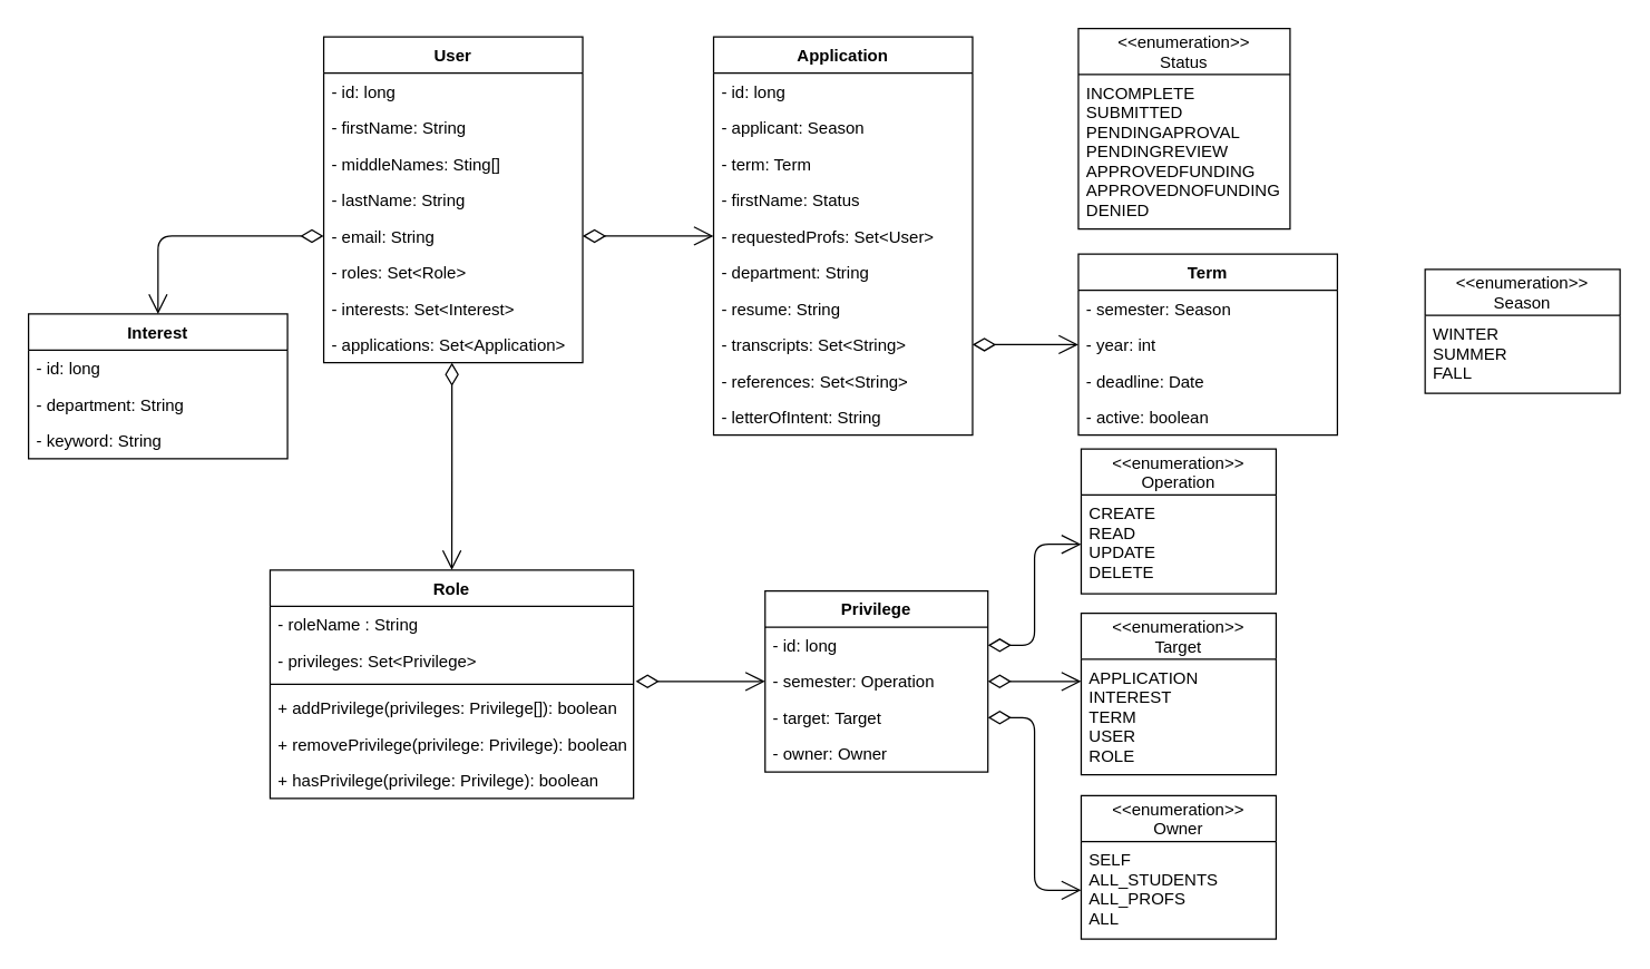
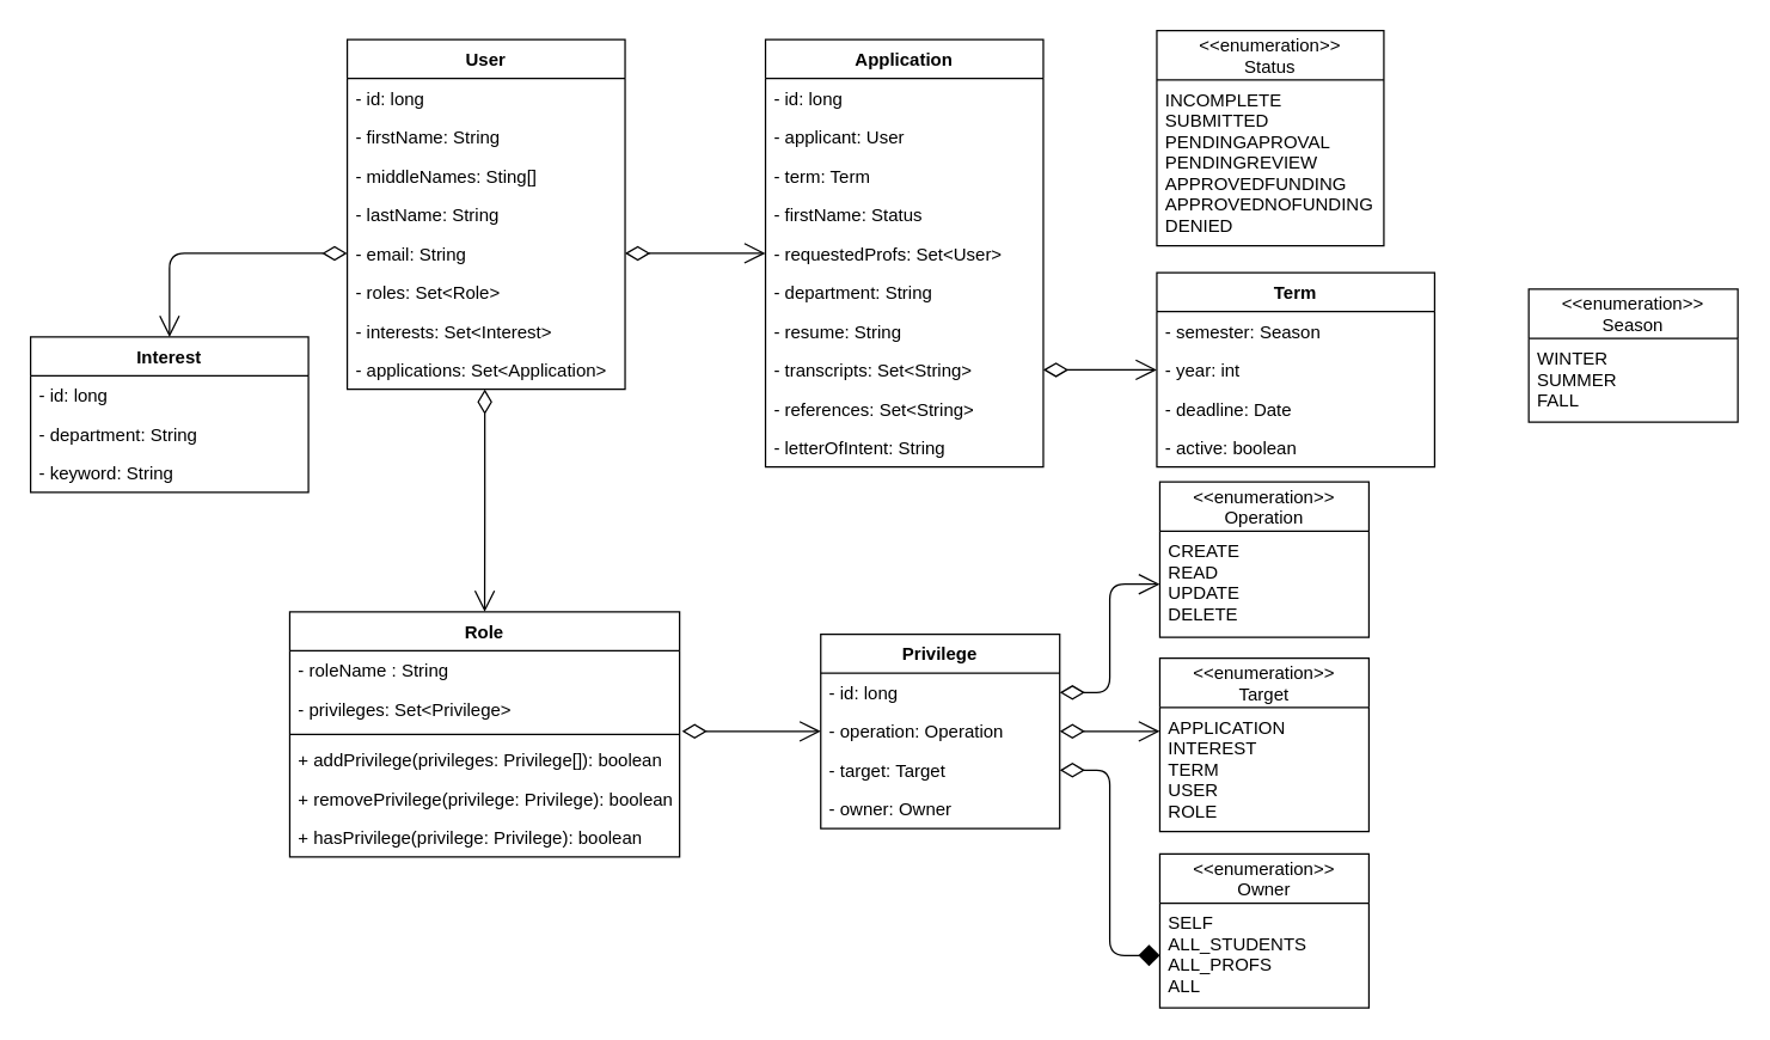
  <mxCell id="0" />
  <mxCell id="1" parent="0" />
  <mxCell id="2" value="&lt;&lt;enumeration&gt;&gt;&#10;Operation" style="swimlane;fontStyle=0;childLayout=stackLayout;horizontal=1;startSize=33;fillColor=none;horizontalStack=0;resizeParent=1;resizeParentMax=0;resizeLast=0;collapsible=1;marginBottom=0;" parent="1" vertex="1"><mxGeometry x="776" y="322" width="140" height="104" as="geometry" /></mxCell>
  <mxCell id="3" value="CREATE&#10;READ&#10;UPDATE&#10;DELETE" style="text;strokeColor=none;fillColor=none;align=left;verticalAlign=top;spacingLeft=4;spacingRight=4;overflow=hidden;rotatable=0;points=[[0,0.5],[1,0.5]];portConstraint=eastwest;" parent="2" vertex="1"><mxGeometry y="33" width="140" height="71" as="geometry" /></mxCell>
  <mxCell id="4" value="Privilege" style="swimlane;fontStyle=1;align=center;verticalAlign=top;childLayout=stackLayout;horizontal=1;startSize=26;horizontalStack=0;resizeParent=1;resizeParentMax=0;resizeLast=0;collapsible=1;marginBottom=0;" parent="1" vertex="1"><mxGeometry x="549" y="424" width="160" height="130" as="geometry" /></mxCell>
  <mxCell id="5" value="- id: long" style="text;strokeColor=none;fillColor=none;align=left;verticalAlign=top;spacingLeft=4;spacingRight=4;overflow=hidden;rotatable=0;points=[[0,0.5],[1,0.5]];portConstraint=eastwest;" parent="4" vertex="1"><mxGeometry y="26" width="160" height="26" as="geometry" /></mxCell>
- <mxCell id="6" value="- semester: Operation" style="text;strokeColor=none;fillColor=none;align=left;verticalAlign=top;spacingLeft=4;spacingRight=4;overflow=hidden;rotatable=0;points=[[0,0.5],[1,0.5]];portConstraint=eastwest;" parent="4" vertex="1"><mxGeometry y="52" width="160" height="26" as="geometry" /></mxCell>
+ <mxCell id="6" value="- operation: Operation" style="text;strokeColor=none;fillColor=none;align=left;verticalAlign=top;spacingLeft=4;spacingRight=4;overflow=hidden;rotatable=0;points=[[0,0.5],[1,0.5]];portConstraint=eastwest;" parent="4" vertex="1"><mxGeometry y="52" width="160" height="26" as="geometry" /></mxCell>
  <mxCell id="7" value="- target: Target" style="text;strokeColor=none;fillColor=none;align=left;verticalAlign=top;spacingLeft=4;spacingRight=4;overflow=hidden;rotatable=0;points=[[0,0.5],[1,0.5]];portConstraint=eastwest;" parent="4" vertex="1"><mxGeometry y="78" width="160" height="26" as="geometry" /></mxCell>
  <mxCell id="8" value="- owner: Owner" style="text;strokeColor=none;fillColor=none;align=left;verticalAlign=top;spacingLeft=4;spacingRight=4;overflow=hidden;rotatable=0;points=[[0,0.5],[1,0.5]];portConstraint=eastwest;" parent="4" vertex="1"><mxGeometry y="104" width="160" height="26" as="geometry" /></mxCell>
  <mxCell id="9" value="&lt;&lt;enumeration&gt;&gt;&#10;Target" style="swimlane;fontStyle=0;childLayout=stackLayout;horizontal=1;startSize=33;fillColor=none;horizontalStack=0;resizeParent=1;resizeParentMax=0;resizeLast=0;collapsible=1;marginBottom=0;" parent="1" vertex="1"><mxGeometry x="776" y="440" width="140" height="116" as="geometry" /></mxCell>
  <mxCell id="10" value="APPLICATION&#10;INTEREST&#10;TERM&#10;USER&#10;ROLE" style="text;strokeColor=none;fillColor=none;align=left;verticalAlign=top;spacingLeft=4;spacingRight=4;overflow=hidden;rotatable=0;points=[[0,0.5],[1,0.5]];portConstraint=eastwest;" parent="9" vertex="1"><mxGeometry y="33" width="140" height="83" as="geometry" /></mxCell>
  <mxCell id="11" value="&lt;&lt;enumeration&gt;&gt;&#10;Owner" style="swimlane;fontStyle=0;childLayout=stackLayout;horizontal=1;startSize=33;fillColor=none;horizontalStack=0;resizeParent=1;resizeParentMax=0;resizeLast=0;collapsible=1;marginBottom=0;" parent="1" vertex="1"><mxGeometry x="776" y="571" width="140" height="103" as="geometry" /></mxCell>
  <mxCell id="12" value="SELF&#10;ALL_STUDENTS&#10;ALL_PROFS&#10;ALL" style="text;strokeColor=none;fillColor=none;align=left;verticalAlign=top;spacingLeft=4;spacingRight=4;overflow=hidden;rotatable=0;points=[[0,0.5],[1,0.5]];portConstraint=eastwest;" parent="11" vertex="1"><mxGeometry y="33" width="140" height="70" as="geometry" /></mxCell>
  <mxCell id="13" value="Role" style="swimlane;fontStyle=1;align=center;verticalAlign=top;childLayout=stackLayout;horizontal=1;startSize=26;horizontalStack=0;resizeParent=1;resizeParentMax=0;resizeLast=0;collapsible=1;marginBottom=0;" parent="1" vertex="1"><mxGeometry x="193.5" y="409" width="261" height="164" as="geometry" /></mxCell>
  <mxCell id="14" value="- roleName : String" style="text;strokeColor=none;fillColor=none;align=left;verticalAlign=top;spacingLeft=4;spacingRight=4;overflow=hidden;rotatable=0;points=[[0,0.5],[1,0.5]];portConstraint=eastwest;" parent="13" vertex="1"><mxGeometry y="26" width="261" height="26" as="geometry" /></mxCell>
  <mxCell id="15" value="- privileges: Set&lt;Privilege&gt;" style="text;strokeColor=none;fillColor=none;align=left;verticalAlign=top;spacingLeft=4;spacingRight=4;overflow=hidden;rotatable=0;points=[[0,0.5],[1,0.5]];portConstraint=eastwest;" parent="13" vertex="1"><mxGeometry y="52" width="261" height="26" as="geometry" /></mxCell>
  <mxCell id="16" value="" style="line;strokeWidth=1;fillColor=none;align=left;verticalAlign=middle;spacingTop=-1;spacingLeft=3;spacingRight=3;rotatable=0;labelPosition=right;points=[];portConstraint=eastwest;" parent="13" vertex="1"><mxGeometry y="78" width="261" height="8" as="geometry" /></mxCell>
  <mxCell id="17" value="+ addPrivilege(privileges: Privilege[]): boolean" style="text;strokeColor=none;fillColor=none;align=left;verticalAlign=top;spacingLeft=4;spacingRight=4;overflow=hidden;rotatable=0;points=[[0,0.5],[1,0.5]];portConstraint=eastwest;" parent="13" vertex="1"><mxGeometry y="86" width="261" height="26" as="geometry" /></mxCell>
  <mxCell id="18" value="+ removePrivilege(privilege: Privilege): boolean" style="text;strokeColor=none;fillColor=none;align=left;verticalAlign=top;spacingLeft=4;spacingRight=4;overflow=hidden;rotatable=0;points=[[0,0.5],[1,0.5]];portConstraint=eastwest;" parent="13" vertex="1"><mxGeometry y="112" width="261" height="26" as="geometry" /></mxCell>
  <mxCell id="19" value="+ hasPrivilege(privilege: Privilege): boolean" style="text;strokeColor=none;fillColor=none;align=left;verticalAlign=top;spacingLeft=4;spacingRight=4;overflow=hidden;rotatable=0;points=[[0,0.5],[1,0.5]];portConstraint=eastwest;" parent="13" vertex="1"><mxGeometry y="138" width="261" height="26" as="geometry" /></mxCell>
  <mxCell id="20" value="User" style="swimlane;fontStyle=1;align=center;verticalAlign=top;childLayout=stackLayout;horizontal=1;startSize=26;horizontalStack=0;resizeParent=1;resizeParentMax=0;resizeLast=0;collapsible=1;marginBottom=0;" parent="1" vertex="1"><mxGeometry x="232" y="26" width="186" height="234" as="geometry" /></mxCell>
  <mxCell id="21" value="- id: long" style="text;strokeColor=none;fillColor=none;align=left;verticalAlign=top;spacingLeft=4;spacingRight=4;overflow=hidden;rotatable=0;points=[[0,0.5],[1,0.5]];portConstraint=eastwest;" parent="20" vertex="1"><mxGeometry y="26" width="186" height="26" as="geometry" /></mxCell>
  <mxCell id="22" value="- firstName: String" style="text;strokeColor=none;fillColor=none;align=left;verticalAlign=top;spacingLeft=4;spacingRight=4;overflow=hidden;rotatable=0;points=[[0,0.5],[1,0.5]];portConstraint=eastwest;" parent="20" vertex="1"><mxGeometry y="52" width="186" height="26" as="geometry" /></mxCell>
  <mxCell id="23" value="- middleNames: Sting[]" style="text;strokeColor=none;fillColor=none;align=left;verticalAlign=top;spacingLeft=4;spacingRight=4;overflow=hidden;rotatable=0;points=[[0,0.5],[1,0.5]];portConstraint=eastwest;" parent="20" vertex="1"><mxGeometry y="78" width="186" height="26" as="geometry" /></mxCell>
  <mxCell id="24" value="- lastName: String" style="text;strokeColor=none;fillColor=none;align=left;verticalAlign=top;spacingLeft=4;spacingRight=4;overflow=hidden;rotatable=0;points=[[0,0.5],[1,0.5]];portConstraint=eastwest;" parent="20" vertex="1"><mxGeometry y="104" width="186" height="26" as="geometry" /></mxCell>
  <mxCell id="25" value="- email: String" style="text;strokeColor=none;fillColor=none;align=left;verticalAlign=top;spacingLeft=4;spacingRight=4;overflow=hidden;rotatable=0;points=[[0,0.5],[1,0.5]];portConstraint=eastwest;" parent="20" vertex="1"><mxGeometry y="130" width="186" height="26" as="geometry" /></mxCell>
  <mxCell id="26" value="- roles: Set&lt;Role&gt;" style="text;strokeColor=none;fillColor=none;align=left;verticalAlign=top;spacingLeft=4;spacingRight=4;overflow=hidden;rotatable=0;points=[[0,0.5],[1,0.5]];portConstraint=eastwest;" parent="20" vertex="1"><mxGeometry y="156" width="186" height="26" as="geometry" /></mxCell>
  <mxCell id="27" value="- interests: Set&lt;Interest&gt;" style="text;strokeColor=none;fillColor=none;align=left;verticalAlign=top;spacingLeft=4;spacingRight=4;overflow=hidden;rotatable=0;points=[[0,0.5],[1,0.5]];portConstraint=eastwest;" parent="20" vertex="1"><mxGeometry y="182" width="186" height="26" as="geometry" /></mxCell>
  <mxCell id="28" value="- applications: Set&lt;Application&gt;" style="text;strokeColor=none;fillColor=none;align=left;verticalAlign=top;spacingLeft=4;spacingRight=4;overflow=hidden;rotatable=0;points=[[0,0.5],[1,0.5]];portConstraint=eastwest;" parent="20" vertex="1"><mxGeometry y="208" width="186" height="26" as="geometry" /></mxCell>
  <mxCell id="29" value="Interest" style="swimlane;fontStyle=1;align=center;verticalAlign=top;childLayout=stackLayout;horizontal=1;startSize=26;horizontalStack=0;resizeParent=1;resizeParentMax=0;resizeLast=0;collapsible=1;marginBottom=0;" parent="1" vertex="1"><mxGeometry x="20" y="225" width="186" height="104" as="geometry" /></mxCell>
  <mxCell id="30" value="- id: long" style="text;strokeColor=none;fillColor=none;align=left;verticalAlign=top;spacingLeft=4;spacingRight=4;overflow=hidden;rotatable=0;points=[[0,0.5],[1,0.5]];portConstraint=eastwest;" parent="29" vertex="1"><mxGeometry y="26" width="186" height="26" as="geometry" /></mxCell>
  <mxCell id="31" value="- department: String" style="text;strokeColor=none;fillColor=none;align=left;verticalAlign=top;spacingLeft=4;spacingRight=4;overflow=hidden;rotatable=0;points=[[0,0.5],[1,0.5]];portConstraint=eastwest;" parent="29" vertex="1"><mxGeometry y="52" width="186" height="26" as="geometry" /></mxCell>
  <mxCell id="32" value="- keyword: String" style="text;strokeColor=none;fillColor=none;align=left;verticalAlign=top;spacingLeft=4;spacingRight=4;overflow=hidden;rotatable=0;points=[[0,0.5],[1,0.5]];portConstraint=eastwest;" parent="29" vertex="1"><mxGeometry y="78" width="186" height="26" as="geometry" /></mxCell>
  <mxCell id="33" value="Application" style="swimlane;fontStyle=1;align=center;verticalAlign=top;childLayout=stackLayout;horizontal=1;startSize=26;horizontalStack=0;resizeParent=1;resizeParentMax=0;resizeLast=0;collapsible=1;marginBottom=0;" parent="1" vertex="1"><mxGeometry x="512" y="26" width="186" height="286" as="geometry" /></mxCell>
  <mxCell id="34" value="- id: long" style="text;strokeColor=none;fillColor=none;align=left;verticalAlign=top;spacingLeft=4;spacingRight=4;overflow=hidden;rotatable=0;points=[[0,0.5],[1,0.5]];portConstraint=eastwest;" parent="33" vertex="1"><mxGeometry y="26" width="186" height="26" as="geometry" /></mxCell>
- <mxCell id="35" value="- applicant: Season" style="text;strokeColor=none;fillColor=none;align=left;verticalAlign=top;spacingLeft=4;spacingRight=4;overflow=hidden;rotatable=0;points=[[0,0.5],[1,0.5]];portConstraint=eastwest;" parent="33" vertex="1"><mxGeometry y="52" width="186" height="26" as="geometry" /></mxCell>
+ <mxCell id="35" value="- applicant: User" style="text;strokeColor=none;fillColor=none;align=left;verticalAlign=top;spacingLeft=4;spacingRight=4;overflow=hidden;rotatable=0;points=[[0,0.5],[1,0.5]];portConstraint=eastwest;" parent="33" vertex="1"><mxGeometry y="52" width="186" height="26" as="geometry" /></mxCell>
  <mxCell id="36" value="- term: Term" style="text;strokeColor=none;fillColor=none;align=left;verticalAlign=top;spacingLeft=4;spacingRight=4;overflow=hidden;rotatable=0;points=[[0,0.5],[1,0.5]];portConstraint=eastwest;" parent="33" vertex="1"><mxGeometry y="78" width="186" height="26" as="geometry" /></mxCell>
  <mxCell id="37" value="- firstName: Status" style="text;strokeColor=none;fillColor=none;align=left;verticalAlign=top;spacingLeft=4;spacingRight=4;overflow=hidden;rotatable=0;points=[[0,0.5],[1,0.5]];portConstraint=eastwest;" parent="33" vertex="1"><mxGeometry y="104" width="186" height="26" as="geometry" /></mxCell>
  <mxCell id="38" value="- requestedProfs: Set&lt;User&gt;" style="text;strokeColor=none;fillColor=none;align=left;verticalAlign=top;spacingLeft=4;spacingRight=4;overflow=hidden;rotatable=0;points=[[0,0.5],[1,0.5]];portConstraint=eastwest;" parent="33" vertex="1"><mxGeometry y="130" width="186" height="26" as="geometry" /></mxCell>
  <mxCell id="39" value="- department: String" style="text;strokeColor=none;fillColor=none;align=left;verticalAlign=top;spacingLeft=4;spacingRight=4;overflow=hidden;rotatable=0;points=[[0,0.5],[1,0.5]];portConstraint=eastwest;" parent="33" vertex="1"><mxGeometry y="156" width="186" height="26" as="geometry" /></mxCell>
  <mxCell id="40" value="- resume: String" style="text;strokeColor=none;fillColor=none;align=left;verticalAlign=top;spacingLeft=4;spacingRight=4;overflow=hidden;rotatable=0;points=[[0,0.5],[1,0.5]];portConstraint=eastwest;" parent="33" vertex="1"><mxGeometry y="182" width="186" height="26" as="geometry" /></mxCell>
  <mxCell id="41" value="- transcripts: Set&lt;String&gt;" style="text;strokeColor=none;fillColor=none;align=left;verticalAlign=top;spacingLeft=4;spacingRight=4;overflow=hidden;rotatable=0;points=[[0,0.5],[1,0.5]];portConstraint=eastwest;" parent="33" vertex="1"><mxGeometry y="208" width="186" height="26" as="geometry" /></mxCell>
  <mxCell id="42" value="- references: Set&lt;String&gt;" style="text;strokeColor=none;fillColor=none;align=left;verticalAlign=top;spacingLeft=4;spacingRight=4;overflow=hidden;rotatable=0;points=[[0,0.5],[1,0.5]];portConstraint=eastwest;" parent="33" vertex="1"><mxGeometry y="234" width="186" height="26" as="geometry" /></mxCell>
  <mxCell id="43" value="- letterOfIntent: String" style="text;strokeColor=none;fillColor=none;align=left;verticalAlign=top;spacingLeft=4;spacingRight=4;overflow=hidden;rotatable=0;points=[[0,0.5],[1,0.5]];portConstraint=eastwest;" parent="33" vertex="1"><mxGeometry y="260" width="186" height="26" as="geometry" /></mxCell>
  <mxCell id="44" value="" style="endArrow=open;html=1;endSize=12;startArrow=diamondThin;startSize=14;startFill=0;edgeStyle=orthogonalEdgeStyle;align=left;verticalAlign=bottom;exitX=1;exitY=0.5;exitDx=0;exitDy=0;entryX=0;entryY=0.5;entryDx=0;entryDy=0;" parent="1" source="41" target="54" edge="1"><mxGeometry x="-1" y="3" relative="1" as="geometry"><mxPoint x="918" y="-14" as="sourcePoint" /><mxPoint x="1078" y="-14" as="targetPoint" /></mxGeometry></mxCell>
  <mxCell id="45" value="" style="endArrow=open;html=1;endSize=12;startArrow=diamondThin;startSize=14;startFill=0;edgeStyle=orthogonalEdgeStyle;align=left;verticalAlign=bottom;exitX=0;exitY=0.5;exitDx=0;exitDy=0;entryX=0.5;entryY=0;entryDx=0;entryDy=0;" parent="1" source="25" target="29" edge="1"><mxGeometry x="-1" y="3" relative="1" as="geometry"><mxPoint x="389" y="333" as="sourcePoint" /><mxPoint x="473" y="333" as="targetPoint" /></mxGeometry></mxCell>
  <mxCell id="46" value="" style="endArrow=open;html=1;endSize=12;startArrow=diamondThin;startSize=14;startFill=0;edgeStyle=orthogonalEdgeStyle;align=left;verticalAlign=bottom;exitX=0.495;exitY=1;exitDx=0;exitDy=0;entryX=0.5;entryY=0;entryDx=0;entryDy=0;exitPerimeter=0;" parent="1" source="28" target="13" edge="1"><mxGeometry x="-1" y="3" relative="1" as="geometry"><mxPoint x="242" y="179" as="sourcePoint" /><mxPoint x="123" y="235" as="targetPoint" /></mxGeometry></mxCell>
  <mxCell id="47" value="" style="endArrow=open;html=1;endSize=12;startArrow=diamondThin;startSize=14;startFill=0;edgeStyle=orthogonalEdgeStyle;align=left;verticalAlign=bottom;entryX=0;entryY=0.5;entryDx=0;entryDy=0;exitX=1;exitY=0.5;exitDx=0;exitDy=0;" parent="1" source="25" target="38" edge="1"><mxGeometry x="-1" y="3" relative="1" as="geometry"><mxPoint x="434" y="187" as="sourcePoint" /><mxPoint x="334" y="419" as="targetPoint" /></mxGeometry></mxCell>
  <mxCell id="48" value="" style="endArrow=open;html=1;endSize=12;startArrow=diamondThin;startSize=14;startFill=0;edgeStyle=orthogonalEdgeStyle;align=left;verticalAlign=bottom;entryX=0;entryY=0.5;entryDx=0;entryDy=0;exitX=1.006;exitY=1.077;exitDx=0;exitDy=0;exitPerimeter=0;" parent="1" source="15" target="6" edge="1"><mxGeometry x="-1" y="3" relative="1" as="geometry"><mxPoint x="487" y="440" as="sourcePoint" /><mxPoint x="522" y="179" as="targetPoint" /></mxGeometry></mxCell>
  <mxCell id="49" value="" style="endArrow=open;html=1;endSize=12;startArrow=diamondThin;startSize=14;startFill=0;edgeStyle=orthogonalEdgeStyle;align=left;verticalAlign=bottom;entryX=0;entryY=0.5;entryDx=0;entryDy=0;exitX=1;exitY=0.5;exitDx=0;exitDy=0;" parent="1" source="5" target="3" edge="1"><mxGeometry x="-1" y="3" relative="1" as="geometry"><mxPoint x="466.066" y="499.002" as="sourcePoint" /><mxPoint x="559" y="499" as="targetPoint" /></mxGeometry></mxCell>
  <mxCell id="50" value="" style="endArrow=open;html=1;endSize=12;startArrow=diamondThin;startSize=14;startFill=0;edgeStyle=orthogonalEdgeStyle;align=left;verticalAlign=bottom;exitX=1;exitY=0.5;exitDx=0;exitDy=0;entryX=0;entryY=0.193;entryDx=0;entryDy=0;entryPerimeter=0;" parent="1" source="6" target="10" edge="1"><mxGeometry x="-1" y="3" relative="1" as="geometry"><mxPoint x="719" y="499" as="sourcePoint" /><mxPoint x="757" y="515" as="targetPoint" /></mxGeometry></mxCell>
- <mxCell id="51" value="" style="endArrow=open;html=1;endSize=12;startArrow=diamondThin;startSize=14;startFill=0;edgeStyle=orthogonalEdgeStyle;align=left;verticalAlign=bottom;entryX=0;entryY=0.5;entryDx=0;entryDy=0;exitX=1;exitY=0.5;exitDx=0;exitDy=0;" parent="1" source="7" target="12" edge="1"><mxGeometry x="-1" y="3" relative="1" as="geometry"><mxPoint x="729" y="509" as="sourcePoint" /><mxPoint x="796" y="410.5" as="targetPoint" /></mxGeometry></mxCell>
+ <mxCell id="51" value="" style="endArrow=diamond;html=1;endSize=12;startArrow=diamondThin;startSize=14;startFill=0;edgeStyle=orthogonalEdgeStyle;align=left;verticalAlign=bottom;entryX=0;entryY=0.5;entryDx=0;entryDy=0;exitX=1;exitY=0.5;exitDx=0;exitDy=0;" parent="1" source="7" target="12" edge="1"><mxGeometry x="-1" y="3" relative="1" as="geometry"><mxPoint x="729" y="509" as="sourcePoint" /><mxPoint x="796" y="410.5" as="targetPoint" /></mxGeometry></mxCell>
  <mxCell id="52" value="Term" style="swimlane;fontStyle=1;align=center;verticalAlign=top;childLayout=stackLayout;horizontal=1;startSize=26;horizontalStack=0;resizeParent=1;resizeParentMax=0;resizeLast=0;collapsible=1;marginBottom=0;" parent="1" vertex="1"><mxGeometry x="774" y="182" width="186" height="130" as="geometry" /></mxCell>
  <mxCell id="53" value="- semester: Season" style="text;strokeColor=none;fillColor=none;align=left;verticalAlign=top;spacingLeft=4;spacingRight=4;overflow=hidden;rotatable=0;points=[[0,0.5],[1,0.5]];portConstraint=eastwest;" parent="52" vertex="1"><mxGeometry y="26" width="186" height="26" as="geometry" /></mxCell>
  <mxCell id="54" value="- year: int" style="text;strokeColor=none;fillColor=none;align=left;verticalAlign=top;spacingLeft=4;spacingRight=4;overflow=hidden;rotatable=0;points=[[0,0.5],[1,0.5]];portConstraint=eastwest;" parent="52" vertex="1"><mxGeometry y="52" width="186" height="26" as="geometry" /></mxCell>
  <mxCell id="55" value="- deadline: Date" style="text;strokeColor=none;fillColor=none;align=left;verticalAlign=top;spacingLeft=4;spacingRight=4;overflow=hidden;rotatable=0;points=[[0,0.5],[1,0.5]];portConstraint=eastwest;" parent="52" vertex="1"><mxGeometry y="78" width="186" height="26" as="geometry" /></mxCell>
  <mxCell id="56" value="- active: boolean" style="text;strokeColor=none;fillColor=none;align=left;verticalAlign=top;spacingLeft=4;spacingRight=4;overflow=hidden;rotatable=0;points=[[0,0.5],[1,0.5]];portConstraint=eastwest;" parent="52" vertex="1"><mxGeometry y="104" width="186" height="26" as="geometry" /></mxCell>
  <mxCell id="57" value="&lt;&lt;enumeration&gt;&gt;&#10;Season" style="swimlane;fontStyle=0;childLayout=stackLayout;horizontal=1;startSize=33;fillColor=none;horizontalStack=0;resizeParent=1;resizeParentMax=0;resizeLast=0;collapsible=1;marginBottom=0;" vertex="1" parent="1"><mxGeometry x="1023" y="193" width="140" height="89" as="geometry" /></mxCell>
  <mxCell id="58" value="WINTER&#10;SUMMER&#10;FALL" style="text;strokeColor=none;fillColor=none;align=left;verticalAlign=top;spacingLeft=4;spacingRight=4;overflow=hidden;rotatable=0;points=[[0,0.5],[1,0.5]];portConstraint=eastwest;" vertex="1" parent="57"><mxGeometry y="33" width="140" height="56" as="geometry" /></mxCell>
  <mxCell id="59" value="&lt;&lt;enumeration&gt;&gt;&#10;Status" style="swimlane;fontStyle=0;childLayout=stackLayout;horizontal=1;startSize=33;fillColor=none;horizontalStack=0;resizeParent=1;resizeParentMax=0;resizeLast=0;collapsible=1;marginBottom=0;" vertex="1" parent="1"><mxGeometry x="774" y="20" width="152" height="144" as="geometry" /></mxCell>
  <mxCell id="60" value="INCOMPLETE&#10;SUBMITTED&#10;PENDINGAPROVAL&#10;PENDINGREVIEW&#10;APPROVEDFUNDING&#10;APPROVEDNOFUNDING&#10;DENIED" style="text;strokeColor=none;fillColor=none;align=left;verticalAlign=top;spacingLeft=4;spacingRight=4;overflow=hidden;rotatable=0;points=[[0,0.5],[1,0.5]];portConstraint=eastwest;" vertex="1" parent="59"><mxGeometry y="33" width="152" height="111" as="geometry" /></mxCell>
